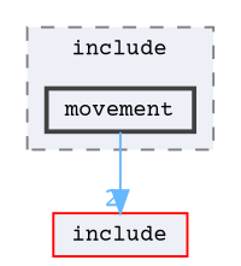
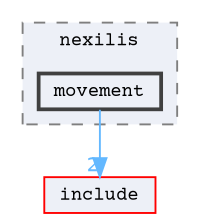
  digraph {
    compound=true
    fontname="Courier Prime"
    node [fillcolor="#edf0f7" fontname="Courier Prime" fontsize=10 shape=box]
    n1 [color=grey25 height=0.2 label=movement style="filled,bold" width=0.4]
    n2 [color=red height=0.2 label=include style=filled width=0.4]
    subgraph cluster_1 {
      bgcolor="#edf0f7"
      fontsize=10
-     label=include
+     label=nexilis
      pencolor=grey50
      style="filled,dashed"
      n1
    }
    n1 -> n2 [color=steelblue1 fontcolor=steelblue1 fontname="Courier Prime" fontsize=10 headlabel=2 labeldistance=1.5 labelfontname=Helvetica labelfontsize=10]
  }
